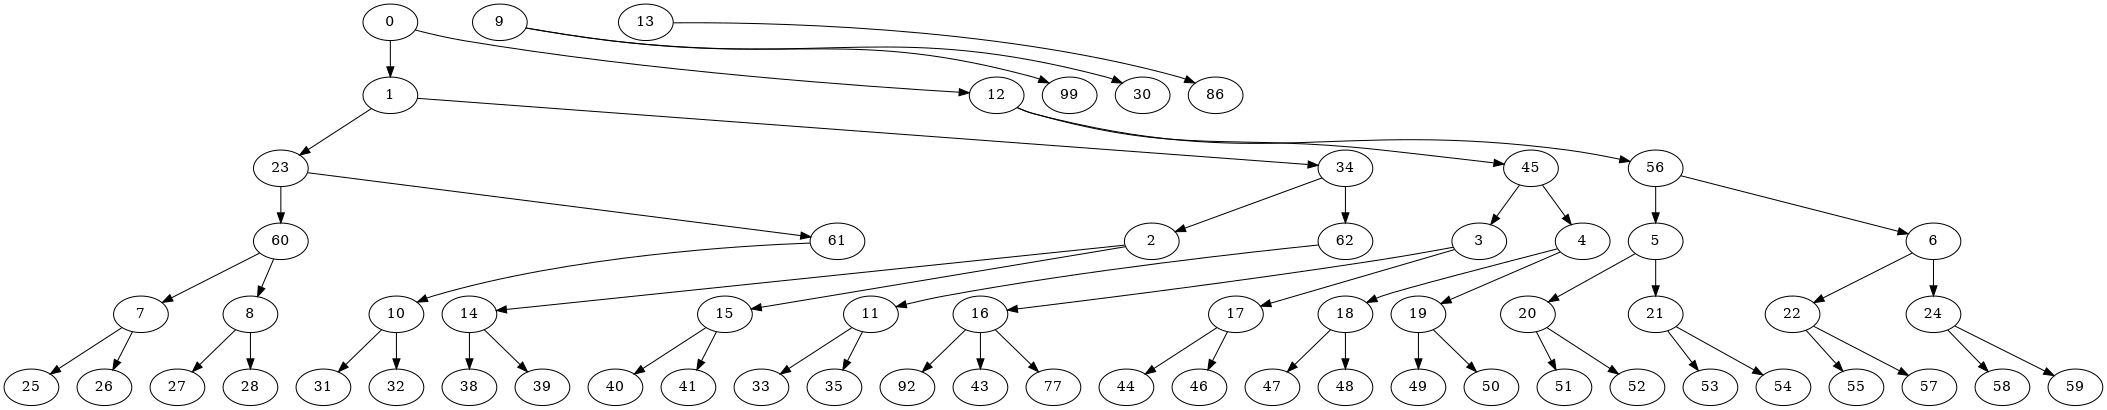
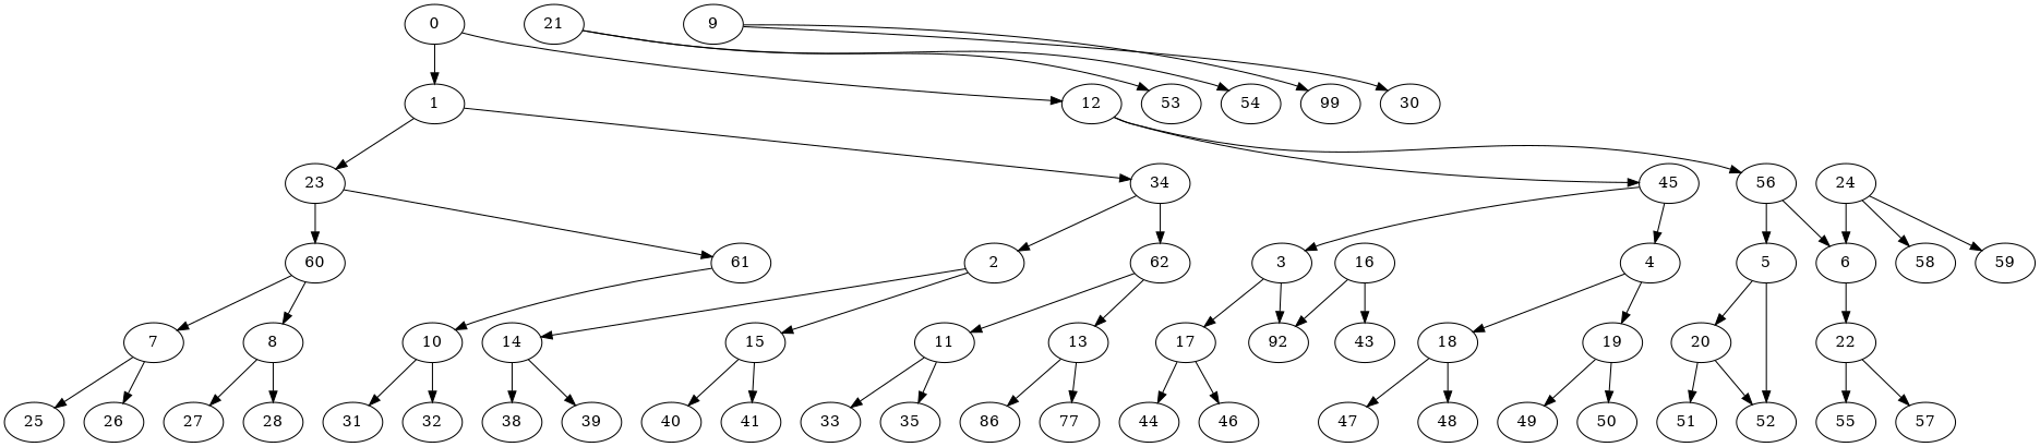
  digraph {
    edge [weight=0]
    0
    1
    12
    23
    34
    45
    56
    60
    61
    2
    62
    14
    15
    38
    39
    40
    41
    3
    16
    17
    n21 [label=92]
    43
    44
    46
    4
    18
    19
    47
    48
    49
    50
    5
    20
    21
    51
    52
    53
    54
    6
    22
    24
    55
    57
    58
    59
    7
    25
    26
    8
    27
    28
    n52 [label=99]
    9
    30
    10
    31
    32
    11
    33
    35
    n61 [label=86]
    13
    n63 [label=77]
    0 -> 1 [weight=1]
    0 -> 12
    1 -> 23
    1 -> 34
    12 -> 45
    12 -> 56
    23 -> 60 [weight=1]
    23 -> 61
    34 -> 2
    34 -> 62 [weight=1]
    45 -> 3
    45 -> 4
    56 -> 5 [weight=1]
    56 -> 6
    60 -> 7
    60 -> 8
    61 -> 10
    2 -> 14
    2 -> 15
    62 -> 11
+   62 -> 13
    14 -> 38 [weight=1]
    14 -> 39
    15 -> 40
    15 -> 41
-   3 -> 16
+   3 -> n21
    3 -> 17
    16 -> n21
    16 -> 43 [weight=1]
    17 -> 44
    17 -> 46
    4 -> 18
    4 -> 19
    18 -> 47
    18 -> 48 [weight=1]
    19 -> 49
    19 -> 50
    5 -> 20
-   5 -> 21 [weight=1]
+   5 -> 52 [weight=1]
    20 -> 51
    20 -> 52
    21 -> 53
    21 -> 54
    6 -> 22
-   6 -> 24 [weight=1]
+   24 -> 6 [weight=1]
    22 -> 55
    22 -> 57
    24 -> 58
    24 -> 59
    7 -> 25
    7 -> 26
    8 -> 27
    8 -> 28 [weight=1]
    9 -> n52
    9 -> 30
    10 -> 31
    10 -> 32
    11 -> 33
    11 -> 35
    13 -> n61
-   16 -> n63
+   13 -> n63
  }
